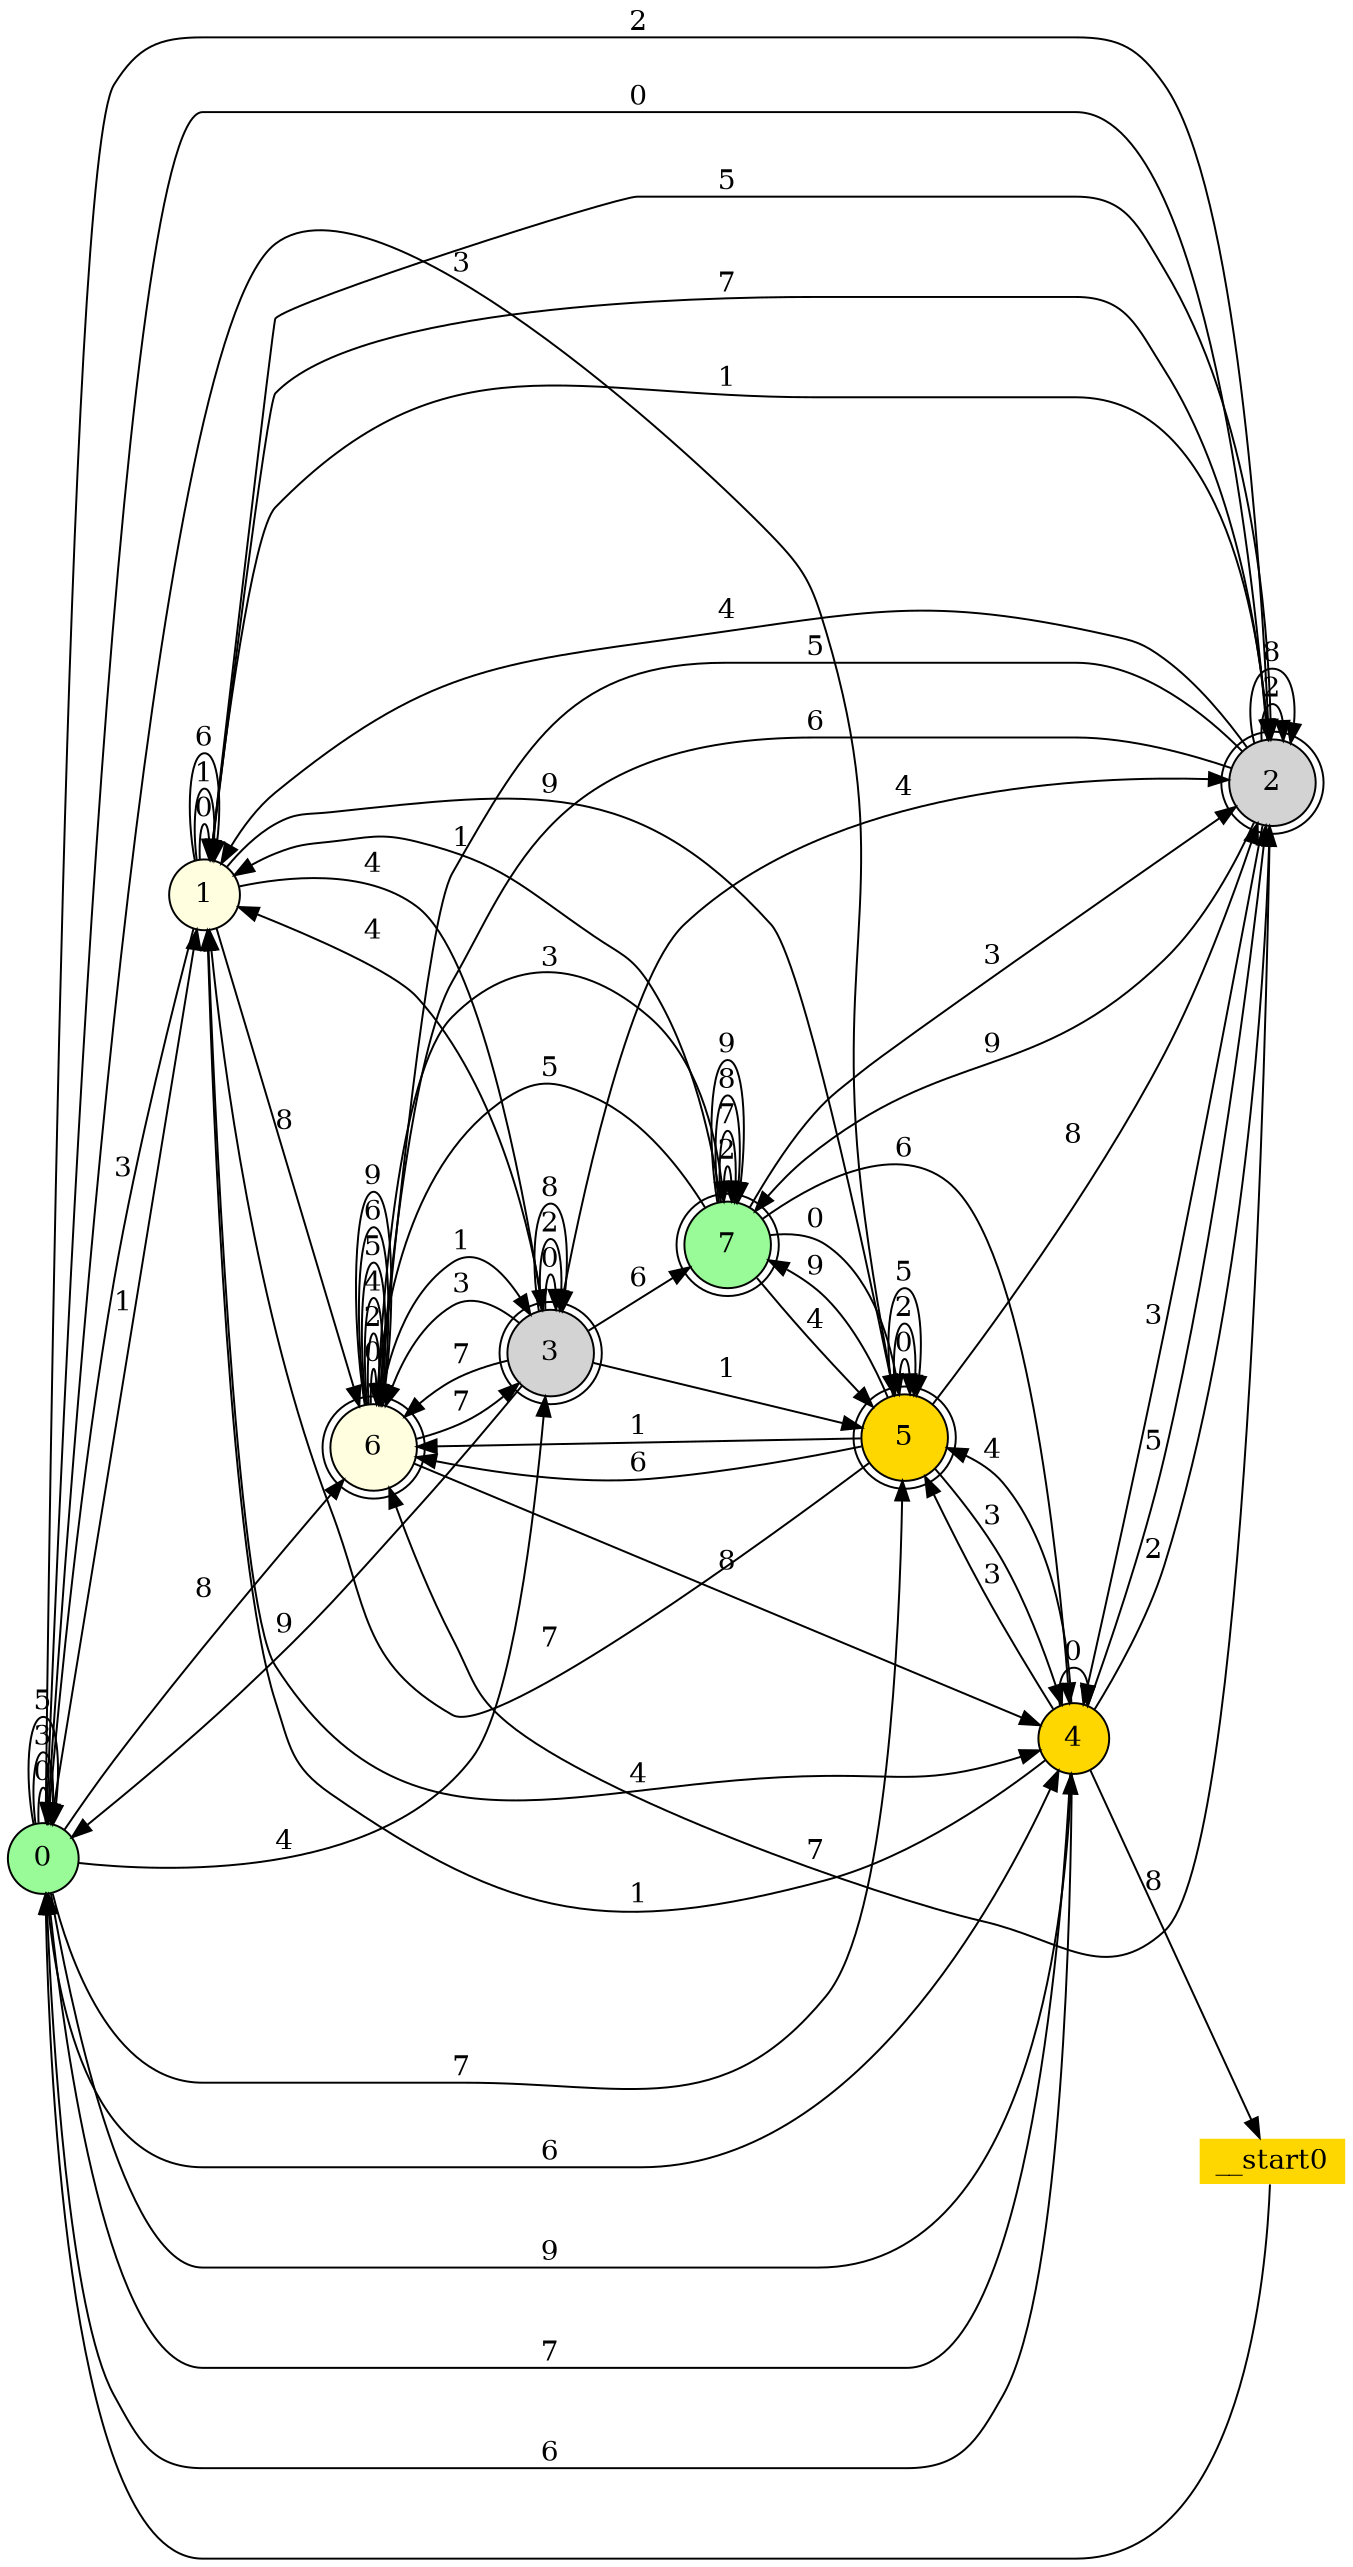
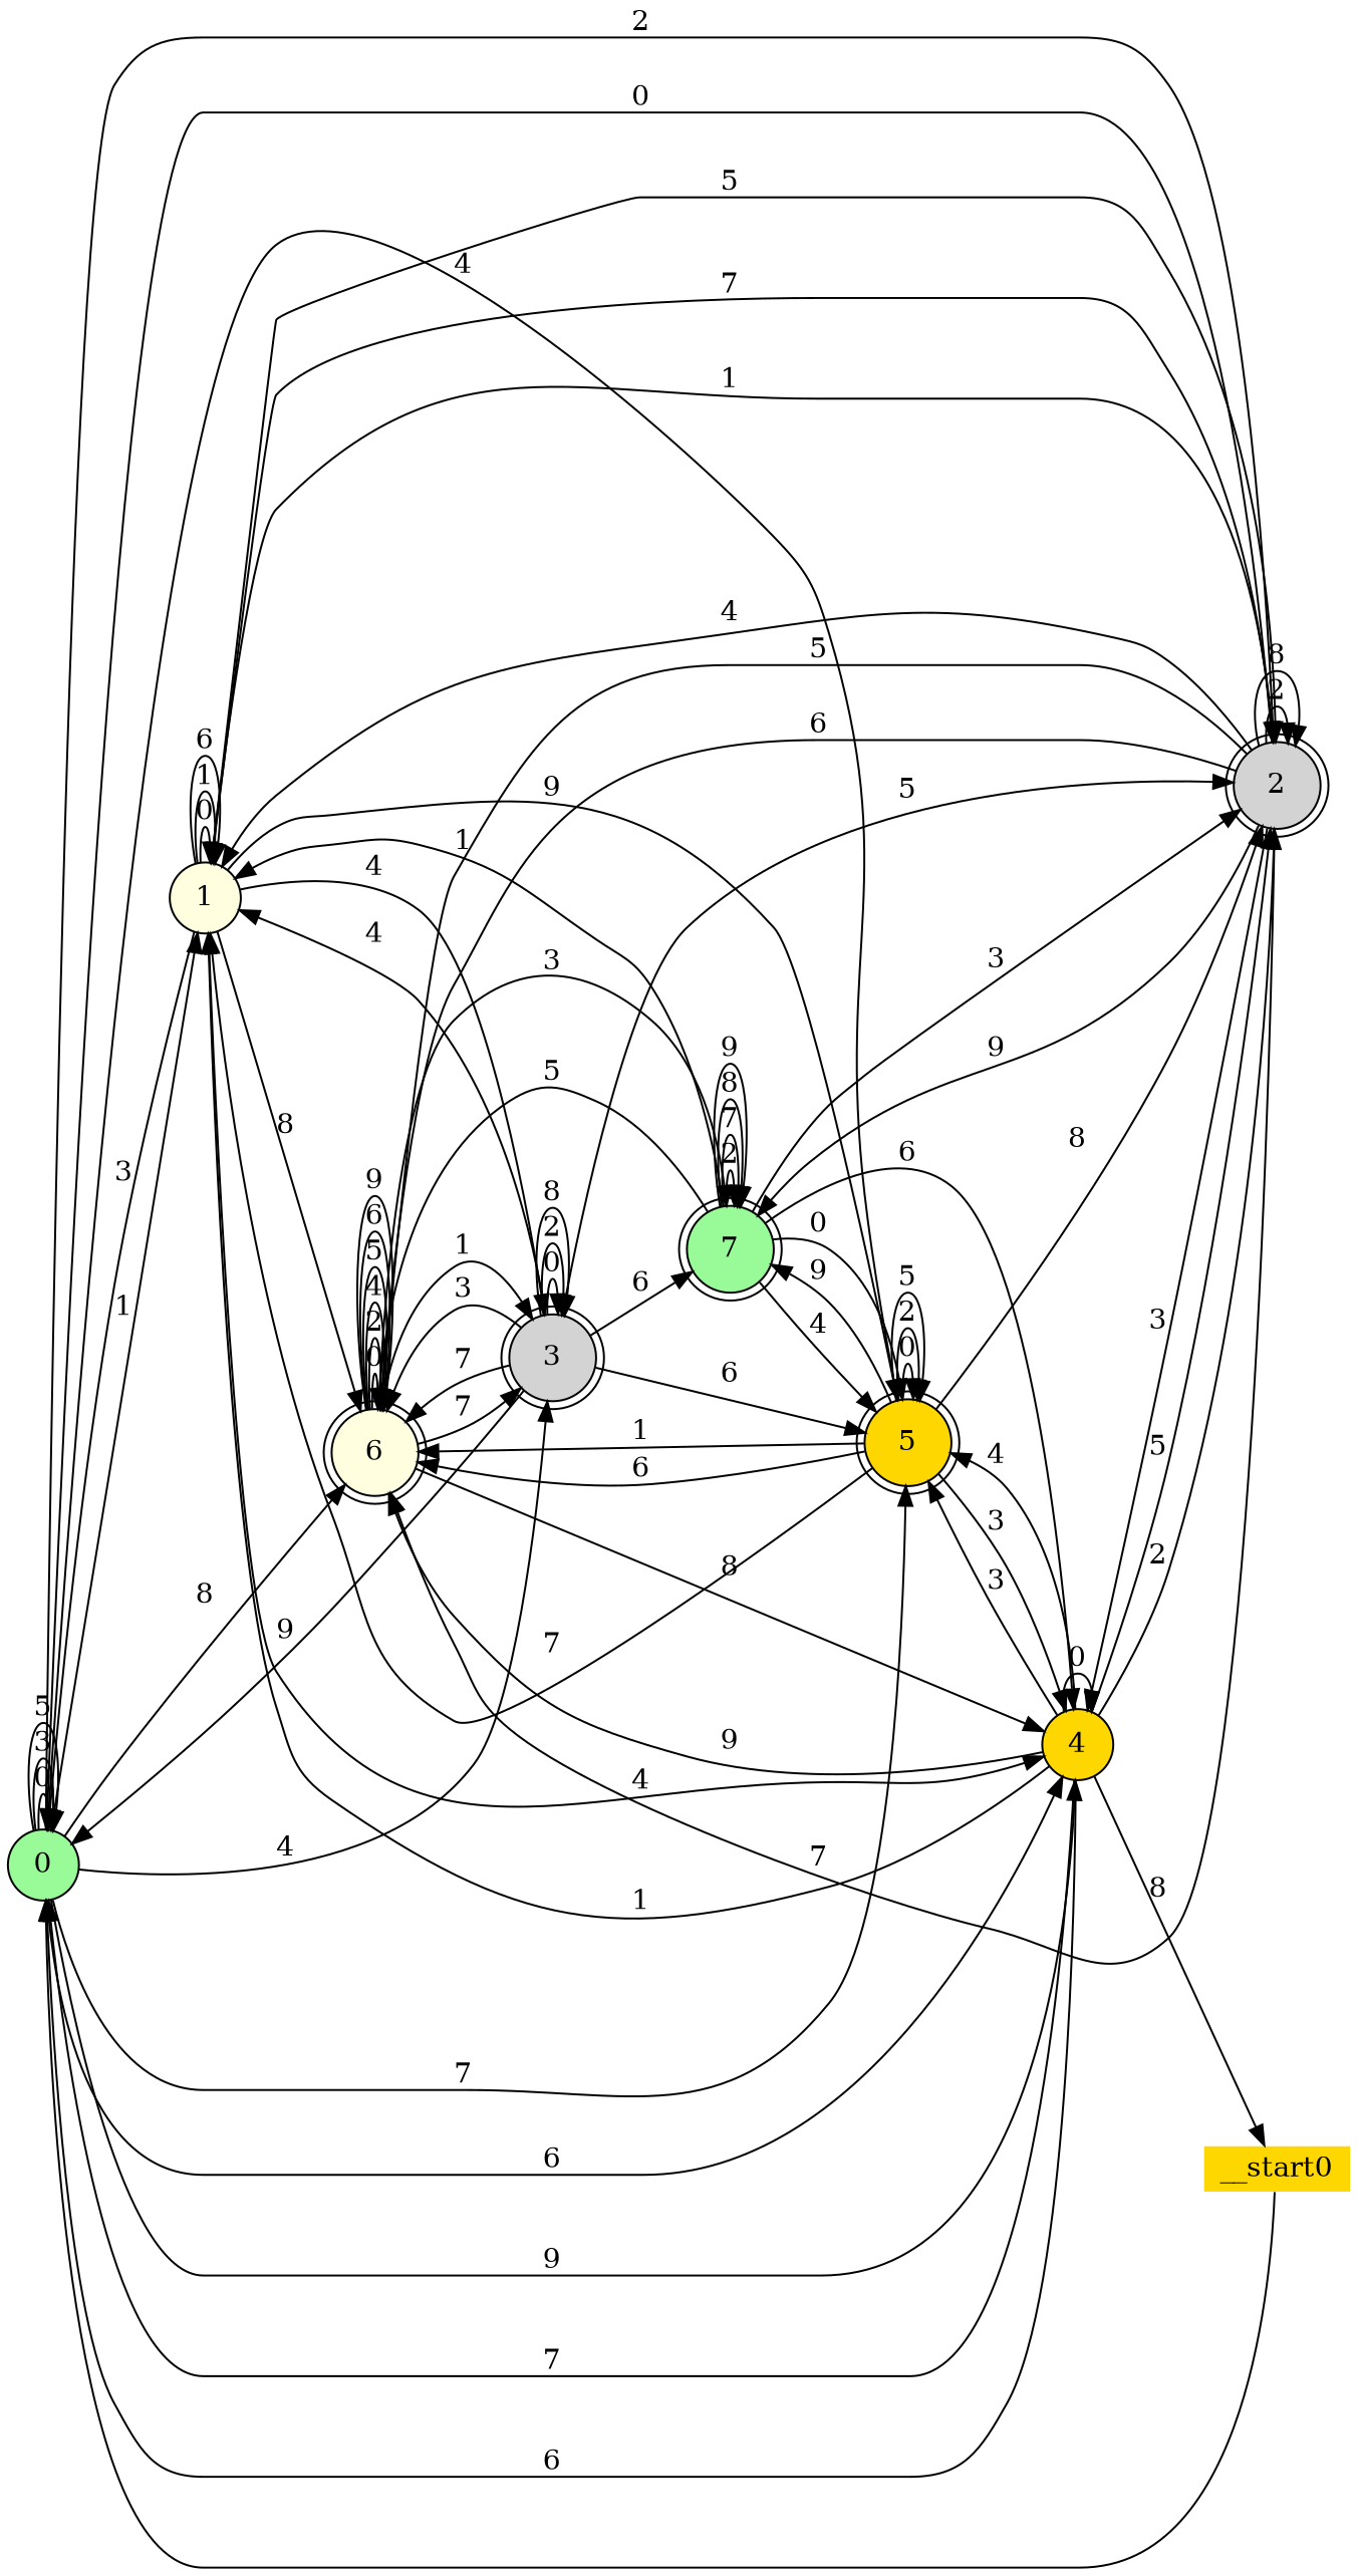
  digraph {
    rankdir=LR
    node [fillcolor=gold shape=doublecircle style=filled]
    n1 [fillcolor=palegreen label=0 shape=circle]
    n2 [fillcolor=lightyellow label=1 shape=circle]
    n3 [fillcolor=lightgrey label=2]
    n4 [fillcolor=lightgrey label=3]
    n5 [label=4 shape=circle]
    n6 [label=5]
    n7 [fillcolor=lightyellow label=6]
    n8 [fillcolor=palegreen label=7]
    __start0 [height=0 shape=none width=0]
    n1 -> n1 [label=0]
    n1 -> n1 [label=3]
    n1 -> n1 [label=5]
    n1 -> n2 [label=1]
    n1 -> n3 [label=2]
    n1 -> n4 [label=4]
    n1 -> n5 [label=6]
    n1 -> n5 [label=9]
    n1 -> n6 [label=7]
    n1 -> n7 [label=8]
    n2 -> n1 [label=3]
    n2 -> n2 [label=0]
    n2 -> n2 [label=1]
    n2 -> n2 [label=6]
    n2 -> n3 [label=5]
    n2 -> n3 [label=7]
    n2 -> n4 [label=4]
    n2 -> n5 [label=4]
    n2 -> n6 [label=9]
    n2 -> n7 [label=8]
    n3 -> n1 [label=0]
    n3 -> n2 [label=1]
    n3 -> n2 [label=4]
    n3 -> n3 [label=2]
    n3 -> n3 [label=8]
    n3 -> n5 [label=3]
    n3 -> n7 [label=5]
    n3 -> n7 [label=6]
    n3 -> n7 [label=7]
    n3 -> n8 [label=9]
    n4 -> n1 [label=9]
    n4 -> n2 [label=4]
-   n4 -> n3 [label=4]
+   n4 -> n3 [label=5]
    n4 -> n4 [label=0]
    n4 -> n4 [label=2]
    n4 -> n4 [label=8]
-   n4 -> n6 [label=1]
+   n4 -> n6 [label=6]
    n4 -> n7 [label=3]
    n4 -> n7 [label=7]
    n4 -> n8 [label=6]
    n5 -> n1 [label=6]
    n5 -> n1 [label=7]
    n5 -> n2 [label=1]
    n5 -> n3 [label=2]
    n5 -> n3 [label=5]
    n5 -> n5 [label=0]
    n5 -> n6 [label=3]
    n5 -> n6 [label=4]
+   n5 -> n7 [label=9]
    n5 -> __start0 [label=8]
-   n6 -> n1 [label=3]
+   n6 -> n1 [label=4]
    n6 -> n2 [label=7]
    n6 -> n3 [label=8]
    n6 -> n5 [label=3]
    n6 -> n6 [label=0]
    n6 -> n6 [label=2]
    n6 -> n6 [label=5]
    n6 -> n7 [label=1]
    n6 -> n7 [label=6]
    n6 -> n8 [label=9]
    n7 -> n4 [label=1]
    n7 -> n4 [label=7]
    n7 -> n5 [label=8]
    n7 -> n7 [label=0]
    n7 -> n7 [label=2]
    n7 -> n7 [label=4]
    n7 -> n7 [label=5]
    n7 -> n7 [label=6]
    n7 -> n7 [label=9]
    n7 -> n8 [label=3]
    n8 -> n2 [label=1]
    n8 -> n3 [label=3]
    n8 -> n5 [label=6]
    n8 -> n6 [label=0]
    n8 -> n6 [label=4]
    n8 -> n7 [label=5]
    n8 -> n8 [label=2]
    n8 -> n8 [label=7]
    n8 -> n8 [label=8]
    n8 -> n8 [label=9]
    __start0 -> n1
  }
